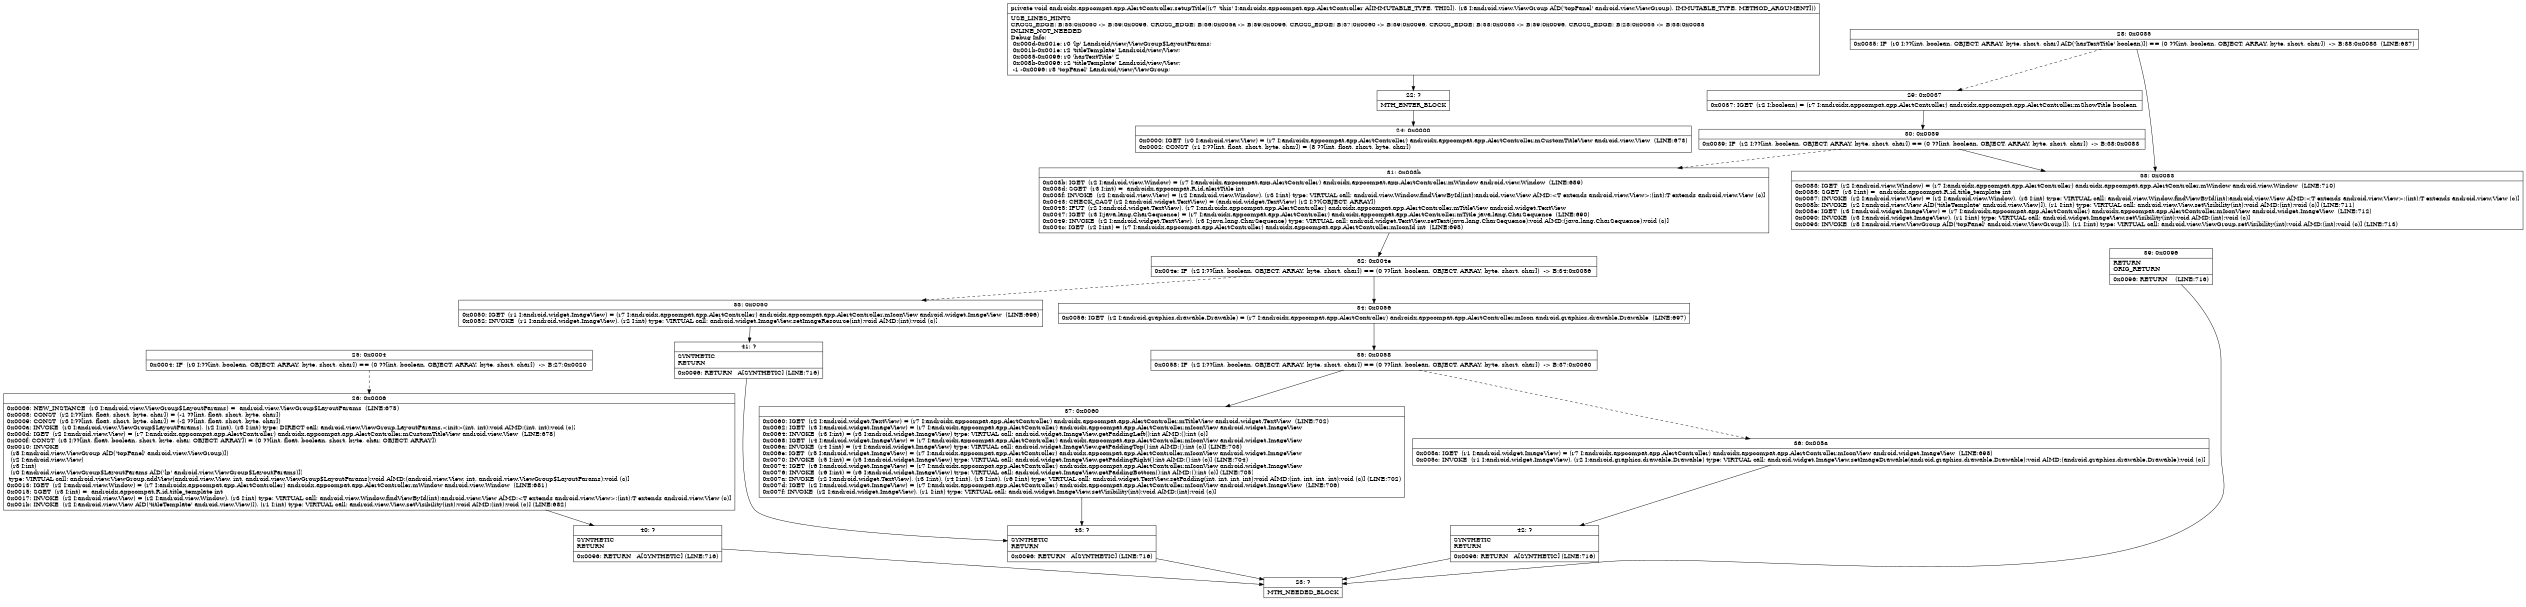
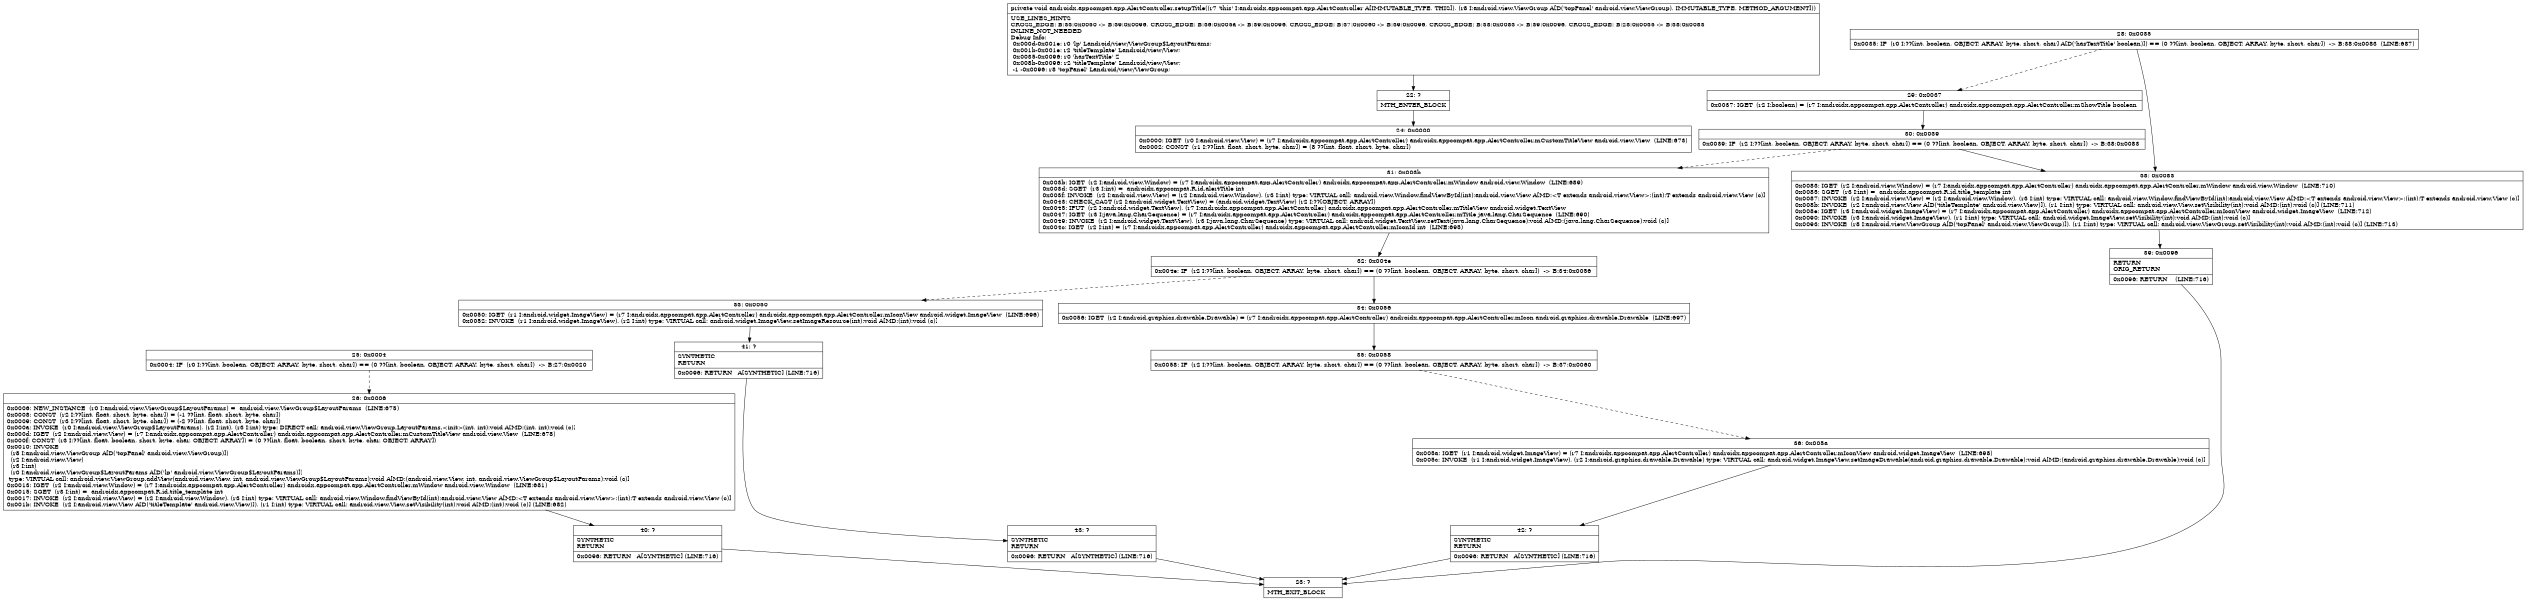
  digraph {
    node [shape=record]
    n1 [label="{22\:\ ?|MTH_ENTER_BLOCK\l}"]
    n2 [label="{24\:\ 0x0000|0x0000: IGET  (r0 I:android.view.View) = (r7 I:androidx.appcompat.app.AlertController) androidx.appcompat.app.AlertController.mCustomTitleView android.view.View  (LINE:673)\l0x0002: CONST  (r1 I:??[int, float, short, byte, char]) = (8 ??[int, float, short, byte, char]) \l}"]
    n3 [label="{25\:\ 0x0004|0x0004: IF  (r0 I:??[int, boolean, OBJECT, ARRAY, byte, short, char]) == (0 ??[int, boolean, OBJECT, ARRAY, byte, short, char])  \-\> B:27:0x0020 \l}"]
    n4 [label="{26\:\ 0x0006|0x0006: NEW_INSTANCE  (r0 I:android.view.ViewGroup$LayoutParams) =  android.view.ViewGroup$LayoutParams  (LINE:675)\l0x0008: CONST  (r2 I:??[int, float, short, byte, char]) = (\-1 ??[int, float, short, byte, char]) \l0x0009: CONST  (r3 I:??[int, float, short, byte, char]) = (\-2 ??[int, float, short, byte, char]) \l0x000a: INVOKE  (r0 I:android.view.ViewGroup$LayoutParams), (r2 I:int), (r3 I:int) type: DIRECT call: android.view.ViewGroup.LayoutParams.\<init\>(int, int):void A[MD:(int, int):void (c)]\l0x000d: IGET  (r2 I:android.view.View) = (r7 I:androidx.appcompat.app.AlertController) androidx.appcompat.app.AlertController.mCustomTitleView android.view.View  (LINE:678)\l0x000f: CONST  (r3 I:??[int, float, boolean, short, byte, char, OBJECT, ARRAY]) = (0 ??[int, float, boolean, short, byte, char, OBJECT, ARRAY]) \l0x0010: INVOKE  \l  (r8 I:android.view.ViewGroup A[D('topPanel' android.view.ViewGroup)])\l  (r2 I:android.view.View)\l  (r3 I:int)\l  (r0 I:android.view.ViewGroup$LayoutParams A[D('lp' android.view.ViewGroup$LayoutParams)])\l type: VIRTUAL call: android.view.ViewGroup.addView(android.view.View, int, android.view.ViewGroup$LayoutParams):void A[MD:(android.view.View, int, android.view.ViewGroup$LayoutParams):void (c)]\l0x0013: IGET  (r2 I:android.view.Window) = (r7 I:androidx.appcompat.app.AlertController) androidx.appcompat.app.AlertController.mWindow android.view.Window  (LINE:681)\l0x0015: SGET  (r3 I:int) =  androidx.appcompat.R.id.title_template int \l0x0017: INVOKE  (r2 I:android.view.View) = (r2 I:android.view.Window), (r3 I:int) type: VIRTUAL call: android.view.Window.findViewById(int):android.view.View A[MD:\<T extends android.view.View\>:(int):T extends android.view.View (c)]\l0x001b: INVOKE  (r2 I:android.view.View A[D('titleTemplate' android.view.View)]), (r1 I:int) type: VIRTUAL call: android.view.View.setVisibility(int):void A[MD:(int):void (c)] (LINE:682)\l}"]
    n5 [label="{40\:\ ?|SYNTHETIC\lRETURN\l|0x0096: RETURN   A[SYNTHETIC] (LINE:716)\l}"]
-   n6 [label="{23\:\ ?|MTH_NEEDED_BLOCK\l}"]
+   n6 [label="{23\:\ ?|MTH_EXIT_BLOCK\l}"]
    n7 [label="{28\:\ 0x0035|0x0035: IF  (r0 I:??[int, boolean, OBJECT, ARRAY, byte, short, char] A[D('hasTextTitle' boolean)]) == (0 ??[int, boolean, OBJECT, ARRAY, byte, short, char])  \-\> B:38:0x0083  (LINE:687)\l}"]
    n8 [label="{29\:\ 0x0037|0x0037: IGET  (r2 I:boolean) = (r7 I:androidx.appcompat.app.AlertController) androidx.appcompat.app.AlertController.mShowTitle boolean \l}"]
    n9 [label="{38\:\ 0x0083|0x0083: IGET  (r2 I:android.view.Window) = (r7 I:androidx.appcompat.app.AlertController) androidx.appcompat.app.AlertController.mWindow android.view.Window  (LINE:710)\l0x0085: SGET  (r3 I:int) =  androidx.appcompat.R.id.title_template int \l0x0087: INVOKE  (r2 I:android.view.View) = (r2 I:android.view.Window), (r3 I:int) type: VIRTUAL call: android.view.Window.findViewById(int):android.view.View A[MD:\<T extends android.view.View\>:(int):T extends android.view.View (c)]\l0x008b: INVOKE  (r2 I:android.view.View A[D('titleTemplate' android.view.View)]), (r1 I:int) type: VIRTUAL call: android.view.View.setVisibility(int):void A[MD:(int):void (c)] (LINE:711)\l0x008e: IGET  (r3 I:android.widget.ImageView) = (r7 I:androidx.appcompat.app.AlertController) androidx.appcompat.app.AlertController.mIconView android.widget.ImageView  (LINE:712)\l0x0090: INVOKE  (r3 I:android.widget.ImageView), (r1 I:int) type: VIRTUAL call: android.widget.ImageView.setVisibility(int):void A[MD:(int):void (c)]\l0x0093: INVOKE  (r8 I:android.view.ViewGroup A[D('topPanel' android.view.ViewGroup)]), (r1 I:int) type: VIRTUAL call: android.view.ViewGroup.setVisibility(int):void A[MD:(int):void (c)] (LINE:713)\l}"]
    n10 [label="{30\:\ 0x0039|0x0039: IF  (r2 I:??[int, boolean, OBJECT, ARRAY, byte, short, char]) == (0 ??[int, boolean, OBJECT, ARRAY, byte, short, char])  \-\> B:38:0x0083 \l}"]
    n11 [label="{39\:\ 0x0096|RETURN\lORIG_RETURN\l|0x0096: RETURN    (LINE:716)\l}"]
    n12 [label="{31\:\ 0x003b|0x003b: IGET  (r2 I:android.view.Window) = (r7 I:androidx.appcompat.app.AlertController) androidx.appcompat.app.AlertController.mWindow android.view.Window  (LINE:689)\l0x003d: SGET  (r3 I:int) =  androidx.appcompat.R.id.alertTitle int \l0x003f: INVOKE  (r2 I:android.view.View) = (r2 I:android.view.Window), (r3 I:int) type: VIRTUAL call: android.view.Window.findViewById(int):android.view.View A[MD:\<T extends android.view.View\>:(int):T extends android.view.View (c)]\l0x0043: CHECK_CAST (r2 I:android.widget.TextView) = (android.widget.TextView) (r2 I:??[OBJECT, ARRAY]) \l0x0045: IPUT  (r2 I:android.widget.TextView), (r7 I:androidx.appcompat.app.AlertController) androidx.appcompat.app.AlertController.mTitleView android.widget.TextView \l0x0047: IGET  (r3 I:java.lang.CharSequence) = (r7 I:androidx.appcompat.app.AlertController) androidx.appcompat.app.AlertController.mTitle java.lang.CharSequence  (LINE:690)\l0x0049: INVOKE  (r2 I:android.widget.TextView), (r3 I:java.lang.CharSequence) type: VIRTUAL call: android.widget.TextView.setText(java.lang.CharSequence):void A[MD:(java.lang.CharSequence):void (c)]\l0x004c: IGET  (r2 I:int) = (r7 I:androidx.appcompat.app.AlertController) androidx.appcompat.app.AlertController.mIconId int  (LINE:695)\l}"]
    n13 [label="{32\:\ 0x004e|0x004e: IF  (r2 I:??[int, boolean, OBJECT, ARRAY, byte, short, char]) == (0 ??[int, boolean, OBJECT, ARRAY, byte, short, char])  \-\> B:34:0x0056 \l}"]
    n14 [label="{33\:\ 0x0050|0x0050: IGET  (r1 I:android.widget.ImageView) = (r7 I:androidx.appcompat.app.AlertController) androidx.appcompat.app.AlertController.mIconView android.widget.ImageView  (LINE:696)\l0x0052: INVOKE  (r1 I:android.widget.ImageView), (r2 I:int) type: VIRTUAL call: android.widget.ImageView.setImageResource(int):void A[MD:(int):void (c)]\l}"]
    n15 [label="{34\:\ 0x0056|0x0056: IGET  (r2 I:android.graphics.drawable.Drawable) = (r7 I:androidx.appcompat.app.AlertController) androidx.appcompat.app.AlertController.mIcon android.graphics.drawable.Drawable  (LINE:697)\l}"]
    n16 [label="{41\:\ ?|SYNTHETIC\lRETURN\l|0x0096: RETURN   A[SYNTHETIC] (LINE:716)\l}"]
    n17 [label="{35\:\ 0x0058|0x0058: IF  (r2 I:??[int, boolean, OBJECT, ARRAY, byte, short, char]) == (0 ??[int, boolean, OBJECT, ARRAY, byte, short, char])  \-\> B:37:0x0060 \l}"]
    n18 [label="{43\:\ ?|SYNTHETIC\lRETURN\l|0x0096: RETURN   A[SYNTHETIC] (LINE:716)\l}"]
    n19 [label="{36\:\ 0x005a|0x005a: IGET  (r1 I:android.widget.ImageView) = (r7 I:androidx.appcompat.app.AlertController) androidx.appcompat.app.AlertController.mIconView android.widget.ImageView  (LINE:698)\l0x005c: INVOKE  (r1 I:android.widget.ImageView), (r2 I:android.graphics.drawable.Drawable) type: VIRTUAL call: android.widget.ImageView.setImageDrawable(android.graphics.drawable.Drawable):void A[MD:(android.graphics.drawable.Drawable):void (c)]\l}"]
-   n20 [label="{37\:\ 0x0060|0x0060: IGET  (r2 I:android.widget.TextView) = (r7 I:androidx.appcompat.app.AlertController) androidx.appcompat.app.AlertController.mTitleView android.widget.TextView  (LINE:702)\l0x0062: IGET  (r3 I:android.widget.ImageView) = (r7 I:androidx.appcompat.app.AlertController) androidx.appcompat.app.AlertController.mIconView android.widget.ImageView \l0x0064: INVOKE  (r3 I:int) = (r3 I:android.widget.ImageView) type: VIRTUAL call: android.widget.ImageView.getPaddingLeft():int A[MD:():int (c)]\l0x0068: IGET  (r4 I:android.widget.ImageView) = (r7 I:androidx.appcompat.app.AlertController) androidx.appcompat.app.AlertController.mIconView android.widget.ImageView \l0x006a: INVOKE  (r4 I:int) = (r4 I:android.widget.ImageView) type: VIRTUAL call: android.widget.ImageView.getPaddingTop():int A[MD:():int (c)] (LINE:703)\l0x006e: IGET  (r5 I:android.widget.ImageView) = (r7 I:androidx.appcompat.app.AlertController) androidx.appcompat.app.AlertController.mIconView android.widget.ImageView \l0x0070: INVOKE  (r5 I:int) = (r5 I:android.widget.ImageView) type: VIRTUAL call: android.widget.ImageView.getPaddingRight():int A[MD:():int (c)] (LINE:704)\l0x0074: IGET  (r6 I:android.widget.ImageView) = (r7 I:androidx.appcompat.app.AlertController) androidx.appcompat.app.AlertController.mIconView android.widget.ImageView \l0x0076: INVOKE  (r6 I:int) = (r6 I:android.widget.ImageView) type: VIRTUAL call: android.widget.ImageView.getPaddingBottom():int A[MD:():int (c)] (LINE:705)\l0x007a: INVOKE  (r2 I:android.widget.TextView), (r3 I:int), (r4 I:int), (r5 I:int), (r6 I:int) type: VIRTUAL call: android.widget.TextView.setPadding(int, int, int, int):void A[MD:(int, int, int, int):void (c)] (LINE:702)\l0x007d: IGET  (r2 I:android.widget.ImageView) = (r7 I:androidx.appcompat.app.AlertController) androidx.appcompat.app.AlertController.mIconView android.widget.ImageView  (LINE:706)\l0x007f: INVOKE  (r2 I:android.widget.ImageView), (r1 I:int) type: VIRTUAL call: android.widget.ImageView.setVisibility(int):void A[MD:(int):void (c)]\l}"]
    n21 [label="{42\:\ ?|SYNTHETIC\lRETURN\l|0x0096: RETURN   A[SYNTHETIC] (LINE:716)\l}"]
    n22 [label="{private void androidx.appcompat.app.AlertController.setupTitle((r7 'this' I:androidx.appcompat.app.AlertController A[IMMUTABLE_TYPE, THIS]), (r8 I:android.view.ViewGroup A[D('topPanel' android.view.ViewGroup), IMMUTABLE_TYPE, METHOD_ARGUMENT]))  | USE_LINES_HINTS\lCROSS_EDGE: B:33:0x0050 \-\> B:39:0x0096, CROSS_EDGE: B:36:0x005a \-\> B:39:0x0096, CROSS_EDGE: B:37:0x0060 \-\> B:39:0x0096, CROSS_EDGE: B:38:0x0083 \-\> B:39:0x0096, CROSS_EDGE: B:28:0x0035 \-\> B:38:0x0083\lINLINE_NOT_NEEDED\lDebug Info:\l  0x000d\-0x001e: r0 'lp' Landroid\/view\/ViewGroup$LayoutParams;\l  0x001b\-0x001e: r2 'titleTemplate' Landroid\/view\/View;\l  0x0035\-0x0096: r0 'hasTextTitle' Z\l  0x008b\-0x0096: r2 'titleTemplate' Landroid\/view\/View;\l  \-1 \-0x0096: r8 'topPanel' Landroid\/view\/ViewGroup;\l}"]
    n1 -> n2
    n3 -> n4 [style=dashed]
    n4 -> n5
    n5 -> n6
    n7 -> n8 [style=dashed]
    n7 -> n9
    n8 -> n10
+   n9 -> n11
    n10 -> n9
    n10 -> n12 [style=dashed]
    n11 -> n6
    n12 -> n13
    n13 -> n14 [style=dashed]
    n13 -> n15
    n14 -> n16
    n15 -> n17
    n16 -> n18
    n17 -> n19 [style=dashed]
-   n17 -> n20
    n18 -> n6
    n19 -> n21
-   n20 -> n18
    n21 -> n6
    n22 -> n1
  }
